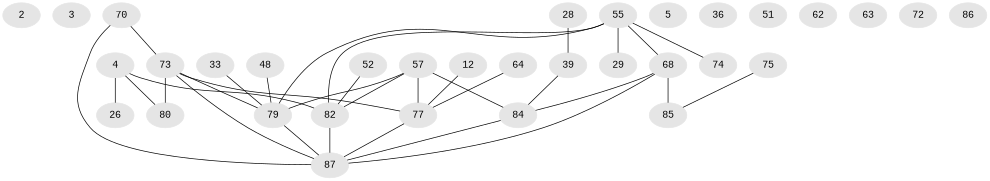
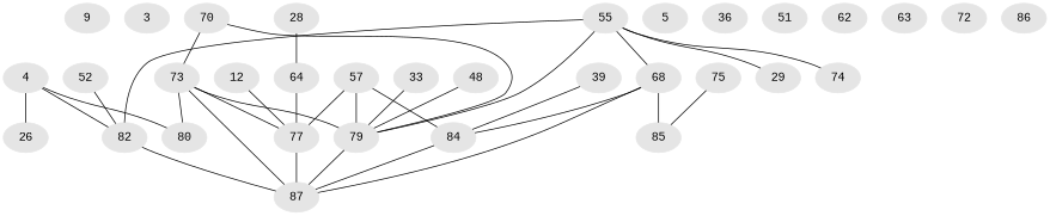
  graph {
    fontname="Liberation Mono"
    node [color=gray90 fontname="Liberation Mono" style=filled]
    edge [fontname="Liberation Mono"]
-   2
+   2 [label=9]
    3
    4
    26
    80 [super="+66"]
    82 [super="+51+49+76"]
    87 [super="+69+81+47+78+71"]
    5
    77 [super="+42"]
    12
    28 [super="+6+20"]
    39
    84 [super="+38+67"]
    79 [super="+22+53"]
    33
    36
    48 [super="+24"]
    52
    55 [super="+37+54"]
    29
    68 [super="+13+43"]
    74
    85 [super="+65"]
    70
    73 [super="+25+27+61+60"]
    57 [super="+14+30+23+34"]
    n27 [label=51]
    62
    63
    64
    72
    75
    86
    4 -- 26
    4 -- 80 [weight=2]
    4 -- 82
    82 -- 87 [weight=3]
    77 -- 87 [weight=2]
    12 -- 77
-   28 -- 39 [weight=2]
+   28 -- 64 [weight=2]
    39 -- 84
    84 -- 87
    79 -- 87 [weight=2]
    33 -- 79
    48 -- 79
    52 -- 82
    55 -- 82 [weight=3]
    55 -- 79
    55 -- 29
    55 -- 68 [weight=2]
    55 -- 74
    68 -- 87
    68 -- 84
    68 -- 85 [weight=2]
-   70 -- 87
+   70 -- 79
    70 -- 73
    73 -- 80 [weight=2]
    73 -- 87
    73 -- 77
    73 -- 79 [weight=2]
-   57 -- 82
    57 -- 77 [weight=2]
    57 -- 84
    57 -- 79
    64 -- 77
    75 -- 85
  }
